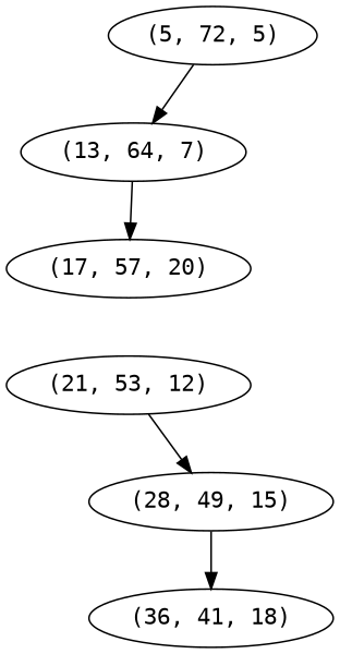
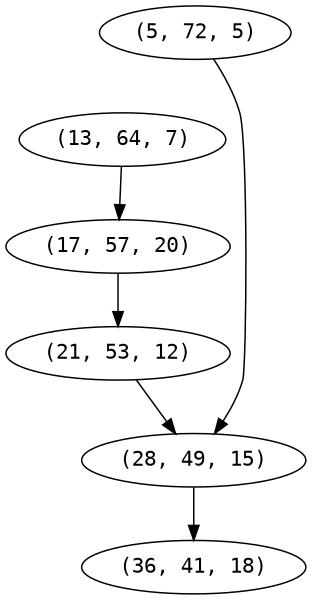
  digraph {
    fontname="DejaVu Sans Mono"
    node [fontname="DejaVu Sans Mono"]
    edge [fontname="DejaVu Sans Mono"]
    "(5, 72, 5)"
    "(13, 64, 7)"
    n3 [label="(17, 57, 20)"]
    "(21, 53, 12)"
    "(28, 49, 15)"
    "(36, 41, 18)"
-   "(5, 72, 5)" -> "(13, 64, 7)"
+   "(5, 72, 5)" -> "(28, 49, 15)"
    "(13, 64, 7)" -> n3
+   n3 -> "(21, 53, 12)"
    "(21, 53, 12)" -> "(28, 49, 15)"
    "(28, 49, 15)" -> "(36, 41, 18)"
  }
